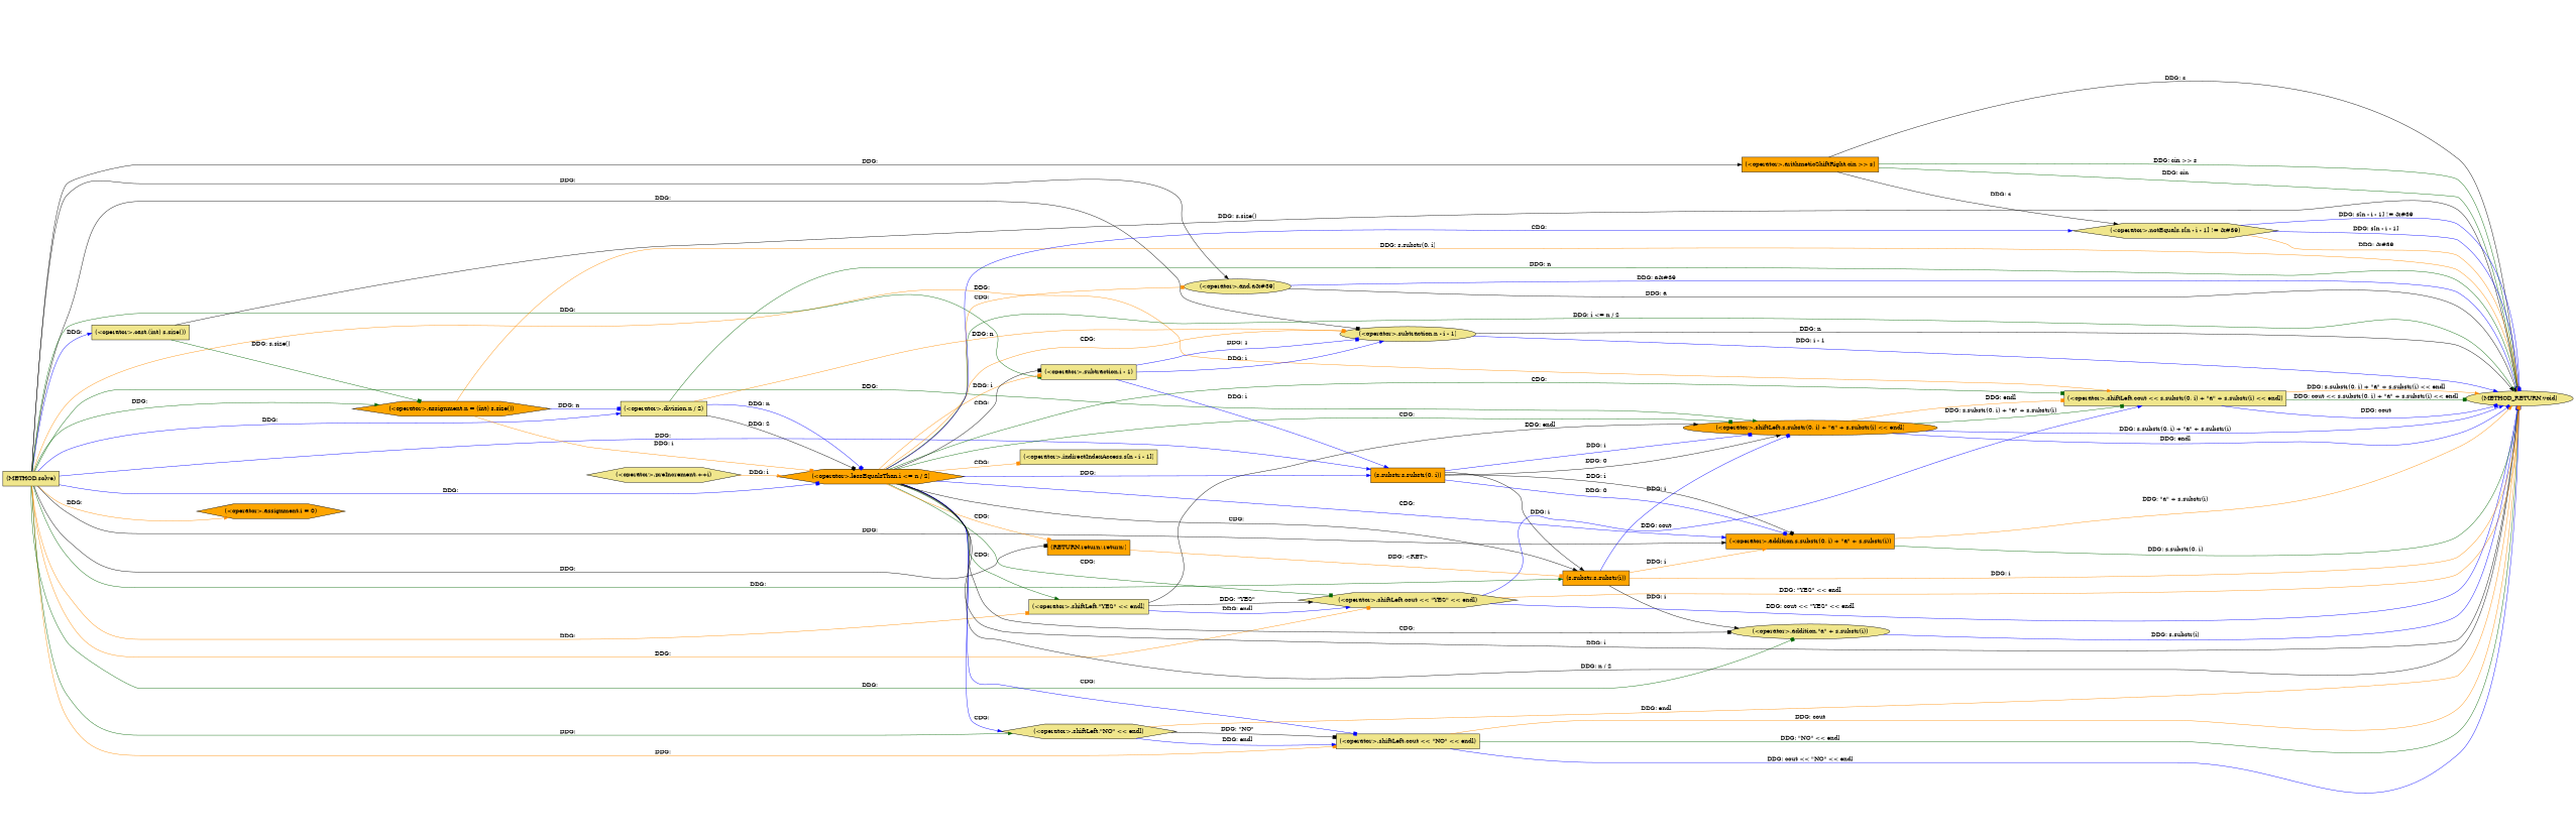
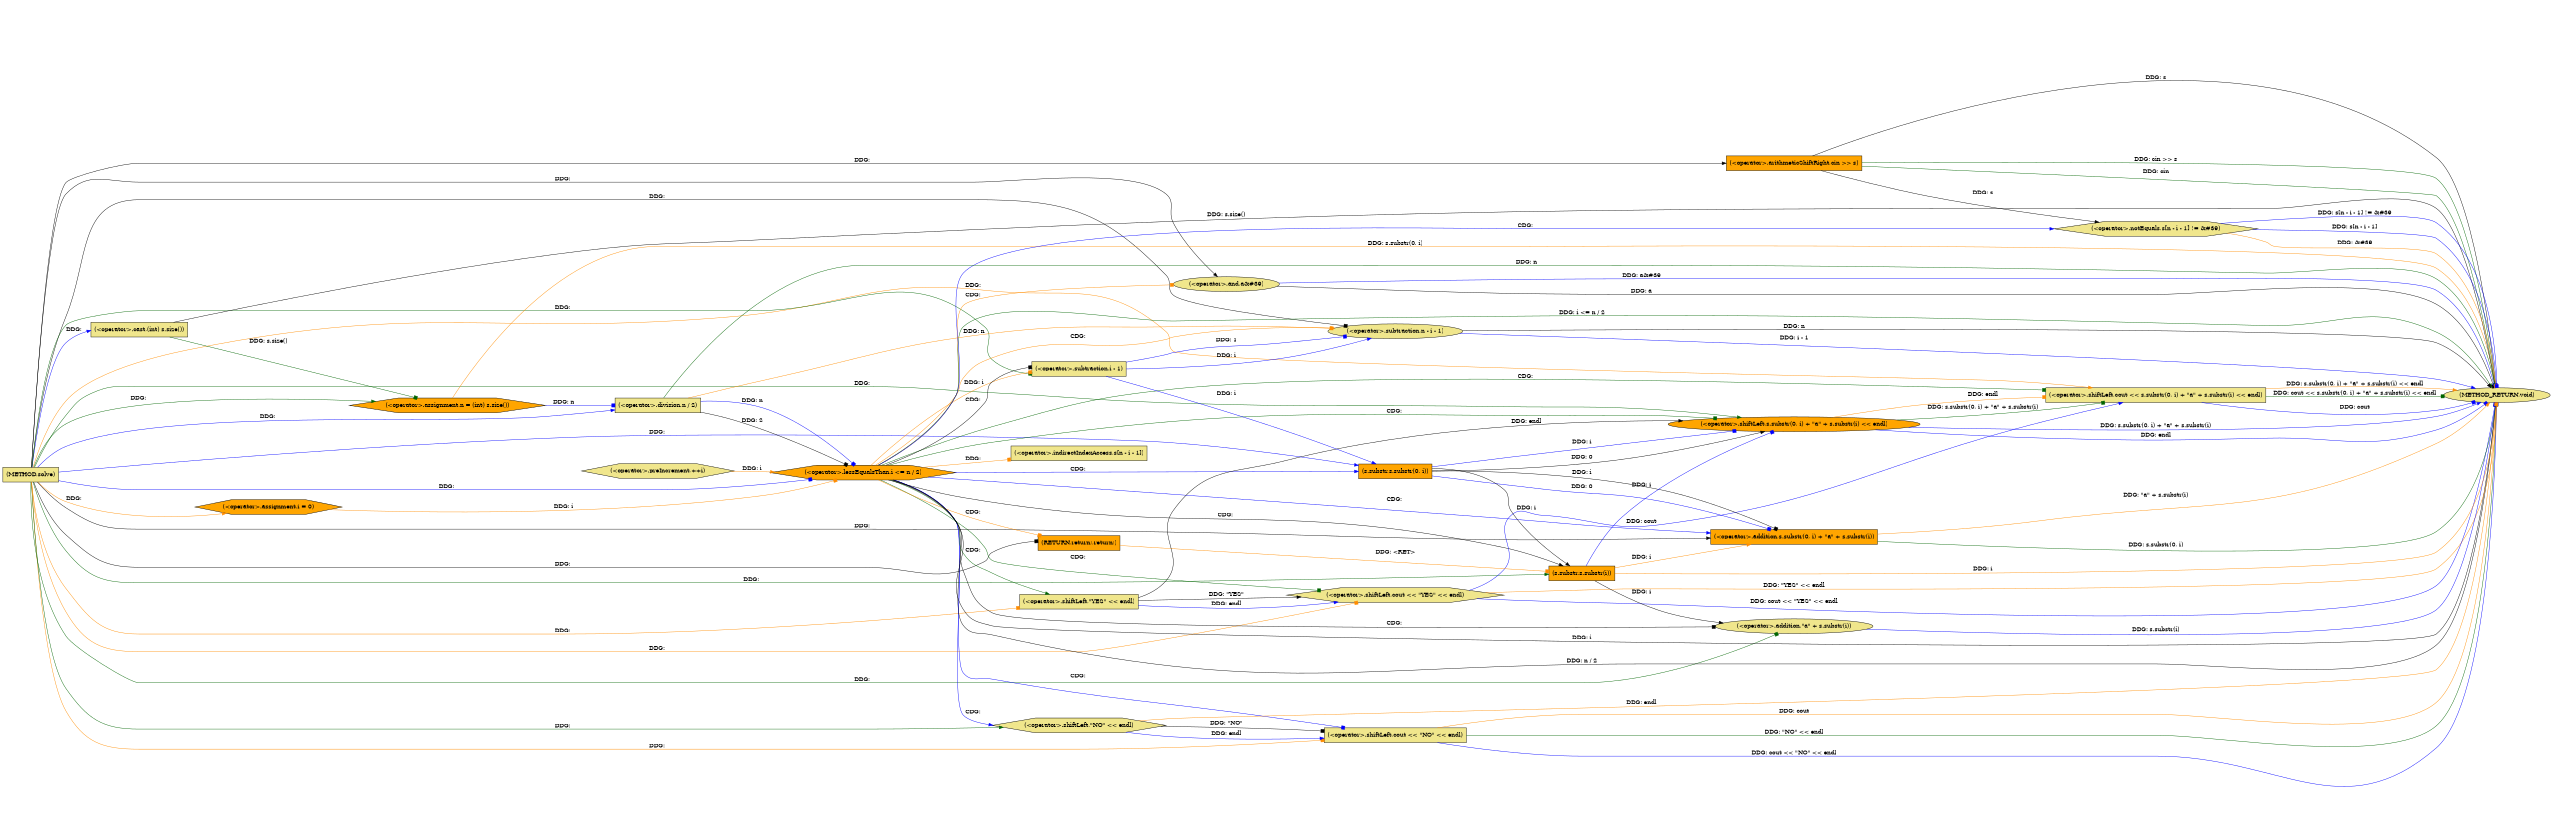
  digraph {
    rankdir=LR
    node [fillcolor=khaki shape=box style=filled]
    edge [arrowhead=box color=blue]
    n1 [label="(METHOD,solve)"]
    n2 [fillcolor=orange label="(<operator>.arithmeticShiftRight,cin >> s)"]
    n3 [fillcolor=orange label="(<operator>.assignment,n = (int) s.size())" shape=hexagon]
    n4 [label="(<operator>.shiftLeft,cout << \"NO\" << endl)"]
    n5 [fillcolor=orange label="(<operator>.assignment,i = 0)" shape=hexagon]
    n6 [fillcolor=orange label="(<operator>.lessEqualsThan,i <= n / 2)" shape=hexagon]
    n7 [label="(<operator>.cast,(int) s.size())"]
    n8 [label="(<operator>.and,a&#39)" shape=ellipse]
    n9 [label="(<operator>.shiftLeft,\"NO\" << endl)" shape=hexagon]
    n10 [label="(<operator>.division,n / 2)"]
    n11 [label="(<operator>.shiftLeft,cout << \"YES\" << endl)" shape=hexagon]
    n12 [label="(<operator>.shiftLeft,cout << s.substr(0, i) + \"a\" + s.substr(i) << endl)"]
    n13 [fillcolor=orange label="(RETURN,return;,return;)"]
    n14 [label="(<operator>.subtraction,n - i - 1)" shape=ellipse]
    n15 [label="(<operator>.shiftLeft,\"YES\" << endl)"]
    n16 [fillcolor=orange label="(<operator>.shiftLeft,s.substr(0, i) + \"a\" + s.substr(i) << endl)" shape=ellipse]
    n17 [label="(<operator>.subtraction,i - 1)"]
    n18 [fillcolor=orange label="(<operator>.addition,s.substr(0, i) + \"a\" + s.substr(i))"]
    n19 [fillcolor=orange label="(s.substr,s.substr(0, i))"]
    n20 [label="(<operator>.addition,\"a\" + s.substr(i))" shape=ellipse]
    n21 [fillcolor=orange label="(s.substr,s.substr(i))"]
    n22 [label="(METHOD_RETURN,void)" shape=ellipse]
    n23 [label="(<operator>.notEquals,s[n - i - 1] != &#39)" shape=hexagon]
    n24 [label="(<operator>.indirectIndexAccess,s[n - i - 1])"]
    n25 [label="(<operator>.preIncrement,++i)" shape=hexagon]
    n1 -> n2 [arrowhead=normal color=black label="DDG: "]
    n1 -> n3 [arrowhead=normal color=darkgreen label="DDG: "]
    n1 -> n4 [color=darkorange label="DDG: "]
    n1 -> n5 [arrowhead=normal color=darkorange label="DDG: "]
    n1 -> n6 [label="DDG: "]
    n1 -> n7 [arrowhead=normal label="DDG: "]
    n1 -> n8 [arrowhead=normal color=black label="DDG: "]
    n1 -> n9 [arrowhead=normal color=darkgreen label="DDG: "]
    n1 -> n10 [arrowhead=normal label="DDG: "]
    n1 -> n11 [color=darkorange label="DDG: "]
    n1 -> n12 [arrowhead=normal color=darkorange label="DDG: "]
    n1 -> n13 [color=black label="DDG: "]
    n1 -> n14 [color=black label="DDG: "]
    n1 -> n15 [color=darkorange label="DDG: "]
    n1 -> n16 [arrowhead=normal color=darkgreen label="DDG: "]
    n1 -> n17 [color=darkgreen label="DDG: "]
    n1 -> n18 [arrowhead=normal color=black label="DDG: "]
    n1 -> n19 [arrowhead=normal label="DDG: "]
    n1 -> n20 [color=darkgreen label="DDG: "]
    n1 -> n21 [arrowhead=normal color=darkgreen label="DDG: "]
    n2 -> n22 [color=black label="DDG: s"]
    n2 -> n22 [color=darkgreen label="DDG: cin >> s"]
    n2 -> n22 [arrowhead=normal color=darkgreen label="DDG: cin"]
    n2 -> n23 [arrowhead=normal color=black label="DDG: s"]
    n3 -> n10 [label="DDG: n"]
    n3 -> n22 [arrowhead=normal color=darkorange label="DDG: s.substr(0, i)"]
    n4 -> n22 [color=darkorange label="DDG: cout"]
    n4 -> n22 [color=darkgreen label="DDG: \"NO\" << endl"]
    n4 -> n22 [label="DDG: cout << \"NO\" << endl"]
-   n3 -> n6 [color=darkorange label="DDG: i"]
+   n5 -> n6 [color=darkorange label="DDG: i"]
    n6 -> n4 [label="CDG: "]
    n6 -> n8 [color=darkorange label="CDG: "]
    n6 -> n9 [arrowhead=normal label="CDG: "]
    n6 -> n11 [color=darkgreen label="CDG: "]
    n6 -> n12 [color=darkgreen label="CDG: "]
    n6 -> n13 [color=darkorange label="CDG: "]
    n6 -> n14 [arrowhead=normal color=darkorange label="CDG: "]
    n6 -> n15 [arrowhead=normal color=darkgreen label="CDG: "]
    n6 -> n16 [color=darkgreen label="CDG: "]
    n6 -> n17 [color=darkorange label="DDG: i"]
    n6 -> n17 [color=black label="CDG: "]
    n6 -> n18 [arrowhead=normal label="CDG: "]
-   n6 -> n19 [arrowhead=normal label="DDG: "]
+   n6 -> n19 [arrowhead=normal label="CDG: "]
    n6 -> n20 [color=black label="CDG: "]
    n6 -> n21 [arrowhead=normal color=black label="CDG: "]
    n6 -> n22 [arrowhead=normal color=black label="DDG: i"]
    n6 -> n22 [color=black label="DDG: n / 2"]
    n6 -> n22 [arrowhead=normal color=darkgreen label="DDG: i <= n / 2"]
    n6 -> n23 [arrowhead=normal label="CDG: "]
-   n6 -> n24 [color=darkorange label="CDG: "]
+   n6 -> n24 [color=darkorange label="DDG: "]
    n7 -> n3 [color=darkgreen label="DDG: s.size()"]
    n7 -> n22 [arrowhead=normal color=black label="DDG: s.size()"]
    n8 -> n22 [color=black label="DDG: a"]
    n8 -> n22 [arrowhead=normal label="DDG: a&#39"]
    n9 -> n4 [color=black label="DDG: \"NO\""]
    n9 -> n4 [arrowhead=normal label="DDG: endl"]
    n9 -> n22 [color=darkorange label="DDG: endl"]
    n10 -> n6 [label="DDG: n"]
    n10 -> n6 [color=black label="DDG: 2"]
    n10 -> n14 [color=darkorange label="DDG: n"]
    n10 -> n22 [arrowhead=normal color=darkgreen label="DDG: n"]
    n11 -> n12 [arrowhead=normal label="DDG: cout"]
    n11 -> n22 [arrowhead=normal color=darkorange label="DDG: \"YES\" << endl"]
    n11 -> n22 [arrowhead=normal label="DDG: cout << \"YES\" << endl"]
    n12 -> n22 [label="DDG: cout"]
    n12 -> n22 [arrowhead=normal color=darkorange label="DDG: s.substr(0, i) + \"a\" + s.substr(i) << endl"]
    n12 -> n22 [color=darkgreen label="DDG: cout << s.substr(0, i) + \"a\" + s.substr(i) << endl"]
    n13 -> n21 [color=darkorange label="DDG: <RET>"]
    n14 -> n22 [arrowhead=normal color=black label="DDG: n"]
    n14 -> n22 [arrowhead=normal label="DDG: i - 1"]
    n15 -> n11 [arrowhead=normal color=black label="DDG: \"YES\""]
    n15 -> n11 [arrowhead=normal label="DDG: endl"]
    n15 -> n16 [arrowhead=normal color=black label="DDG: endl"]
    n16 -> n12 [color=darkgreen label="DDG: s.substr(0, i) + \"a\" + s.substr(i)"]
    n16 -> n12 [color=darkorange label="DDG: endl"]
    n16 -> n22 [arrowhead=normal label="DDG: s.substr(0, i) + \"a\" + s.substr(i)"]
    n16 -> n22 [label="DDG: endl"]
    n17 -> n14 [arrowhead=normal label="DDG: i"]
    n17 -> n14 [label="DDG: 1"]
    n17 -> n19 [arrowhead=normal label="DDG: i"]
    n18 -> n22 [color=darkgreen label="DDG: s.substr(0, i)"]
    n18 -> n22 [arrowhead=normal color=darkorange label="DDG: \"a\" + s.substr(i)"]
    n19 -> n16 [label="DDG: i"]
    n19 -> n16 [arrowhead=normal color=black label="DDG: 0"]
    n19 -> n18 [color=black label="DDG: i"]
    n19 -> n18 [label="DDG: 0"]
    n19 -> n21 [arrowhead=normal color=black label="DDG: i"]
    n20 -> n22 [label="DDG: s.substr(i)"]
    n21 -> n16 [label="DDG: i"]
    n21 -> n18 [arrowhead=normal color=darkorange label="DDG: i"]
    n21 -> n20 [arrowhead=normal color=black label="DDG: i"]
    n21 -> n22 [color=darkorange label="DDG: i"]
    n23 -> n22 [arrowhead=normal label="DDG: s[n - i - 1]"]
    n23 -> n22 [color=darkorange label="DDG: &#39"]
    n23 -> n22 [label="DDG: s[n - i - 1] != &#39"]
    n25 -> n6 [arrowhead=normal color=darkorange label="DDG: i"]
  }
